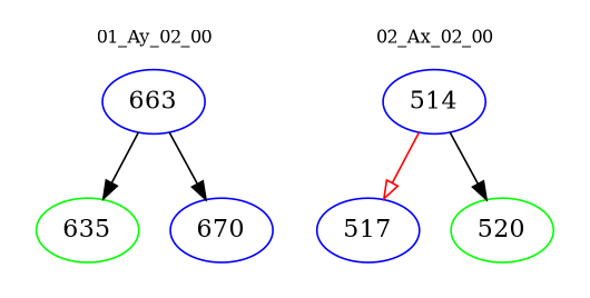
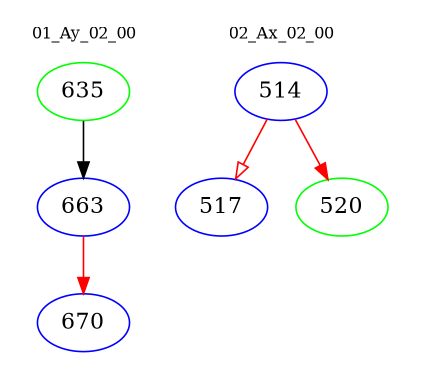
  digraph {
    node [color=blue]
    edge [arrowhead=normal color=black]
    n1 [label=663]
    n2 [color=green label=635]
    n3 [label=670]
    n4 [label=514]
    n5 [label=517]
    n6 [color=green label=520]
    subgraph cluster_1 {
      color=white
      fontsize=10
      label="01_Ay_02_00"
      n1
      n2
      n3
    }
    subgraph cluster_2 {
      color=white
      fontsize=10
      label="02_Ax_02_00"
      n4
      n5
      n6
    }
-   n1 -> n2
-   n1 -> n3
+   n2 -> n1
+   n1 -> n3 [color=red]
    n4 -> n5 [arrowhead=onormal color=red]
-   n4 -> n6
+   n4 -> n6 [color=red]
  }
